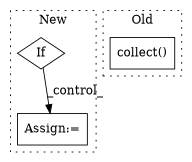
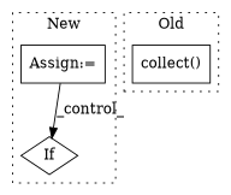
  digraph {
    node [l=3 shape=box]
    n1 [a=96 label=If s=7014 shape=diamond]
    n2 [a=68 label="Assign:=" s=7151]
    n3 [a=75 l=26 label="collect()" s=3233]
    subgraph cluster_1 {
      label=New
      style=dotted
      n1
      n2
    }
    subgraph cluster_2 {
      label=Old
      style=dotted
      n3
    }
-   n1 -> n2 [label=_control_]
+   n2 -> n1 [label=_control_]
  }
